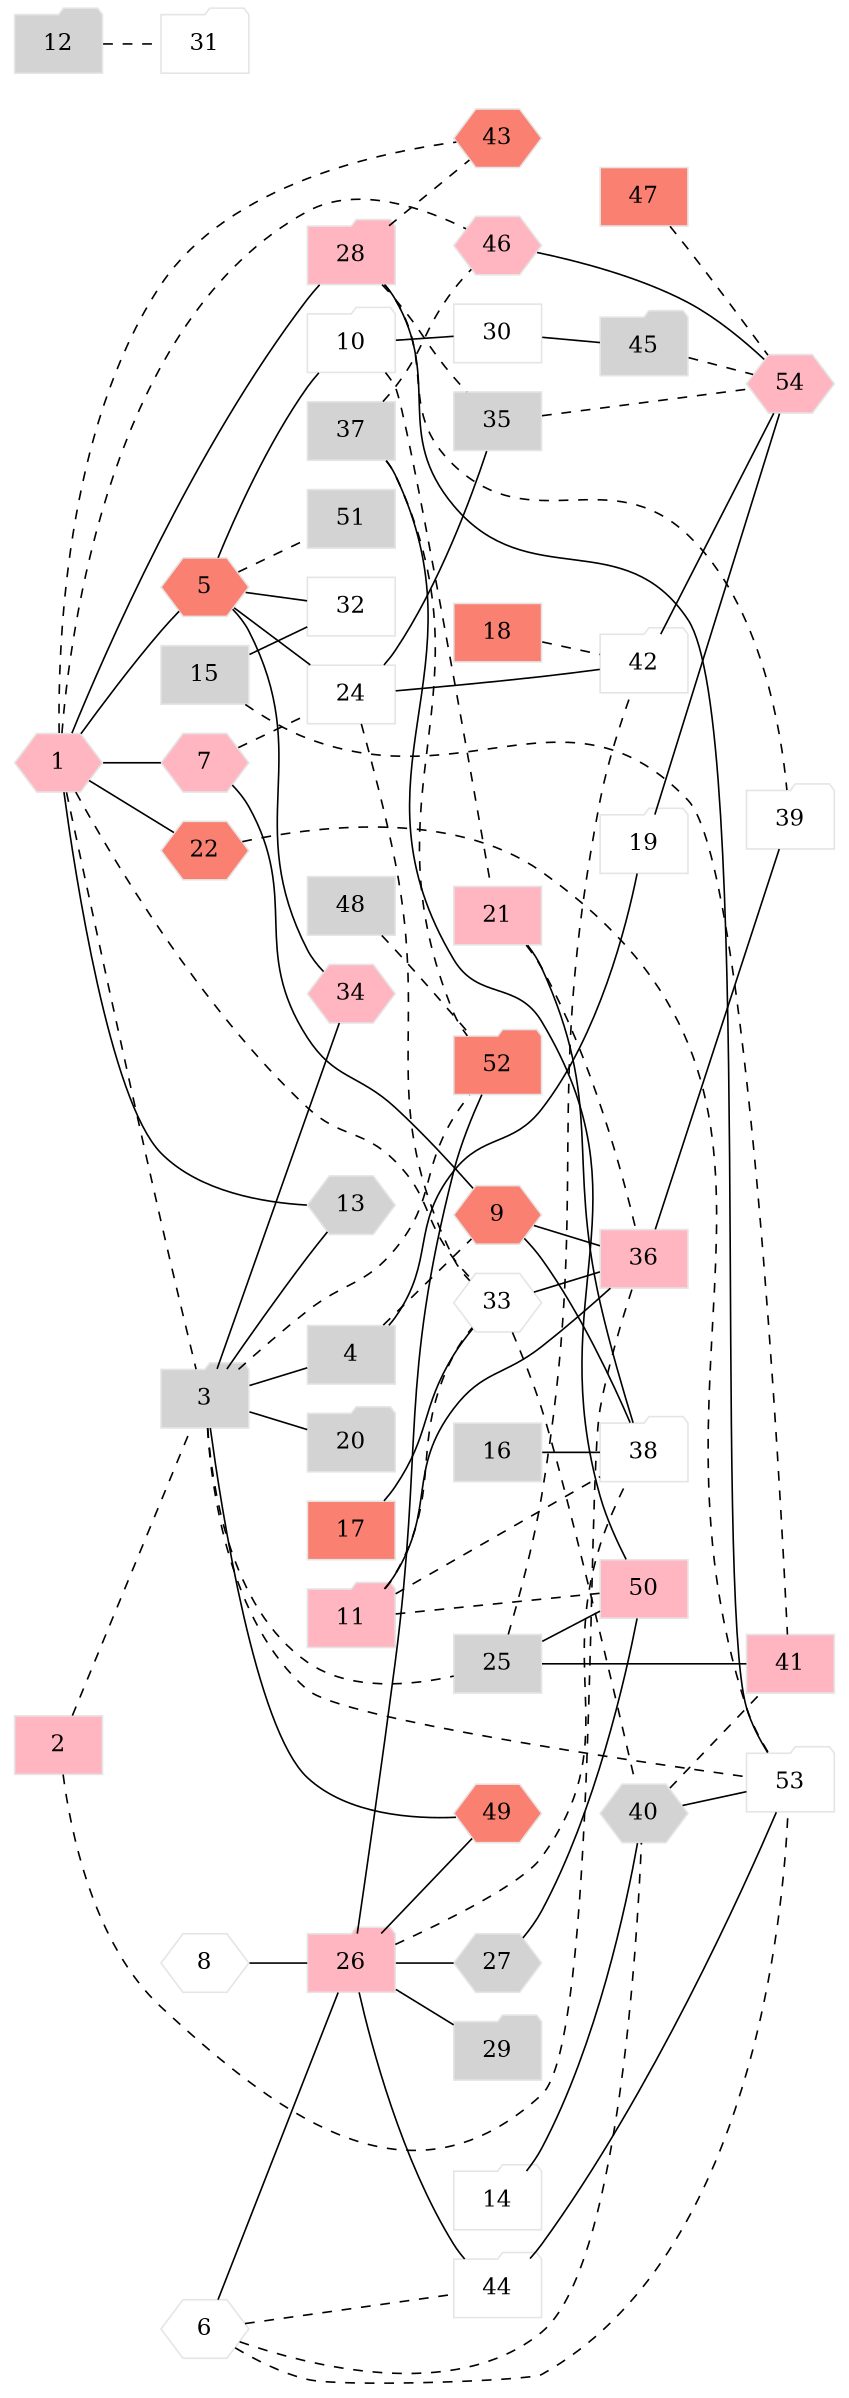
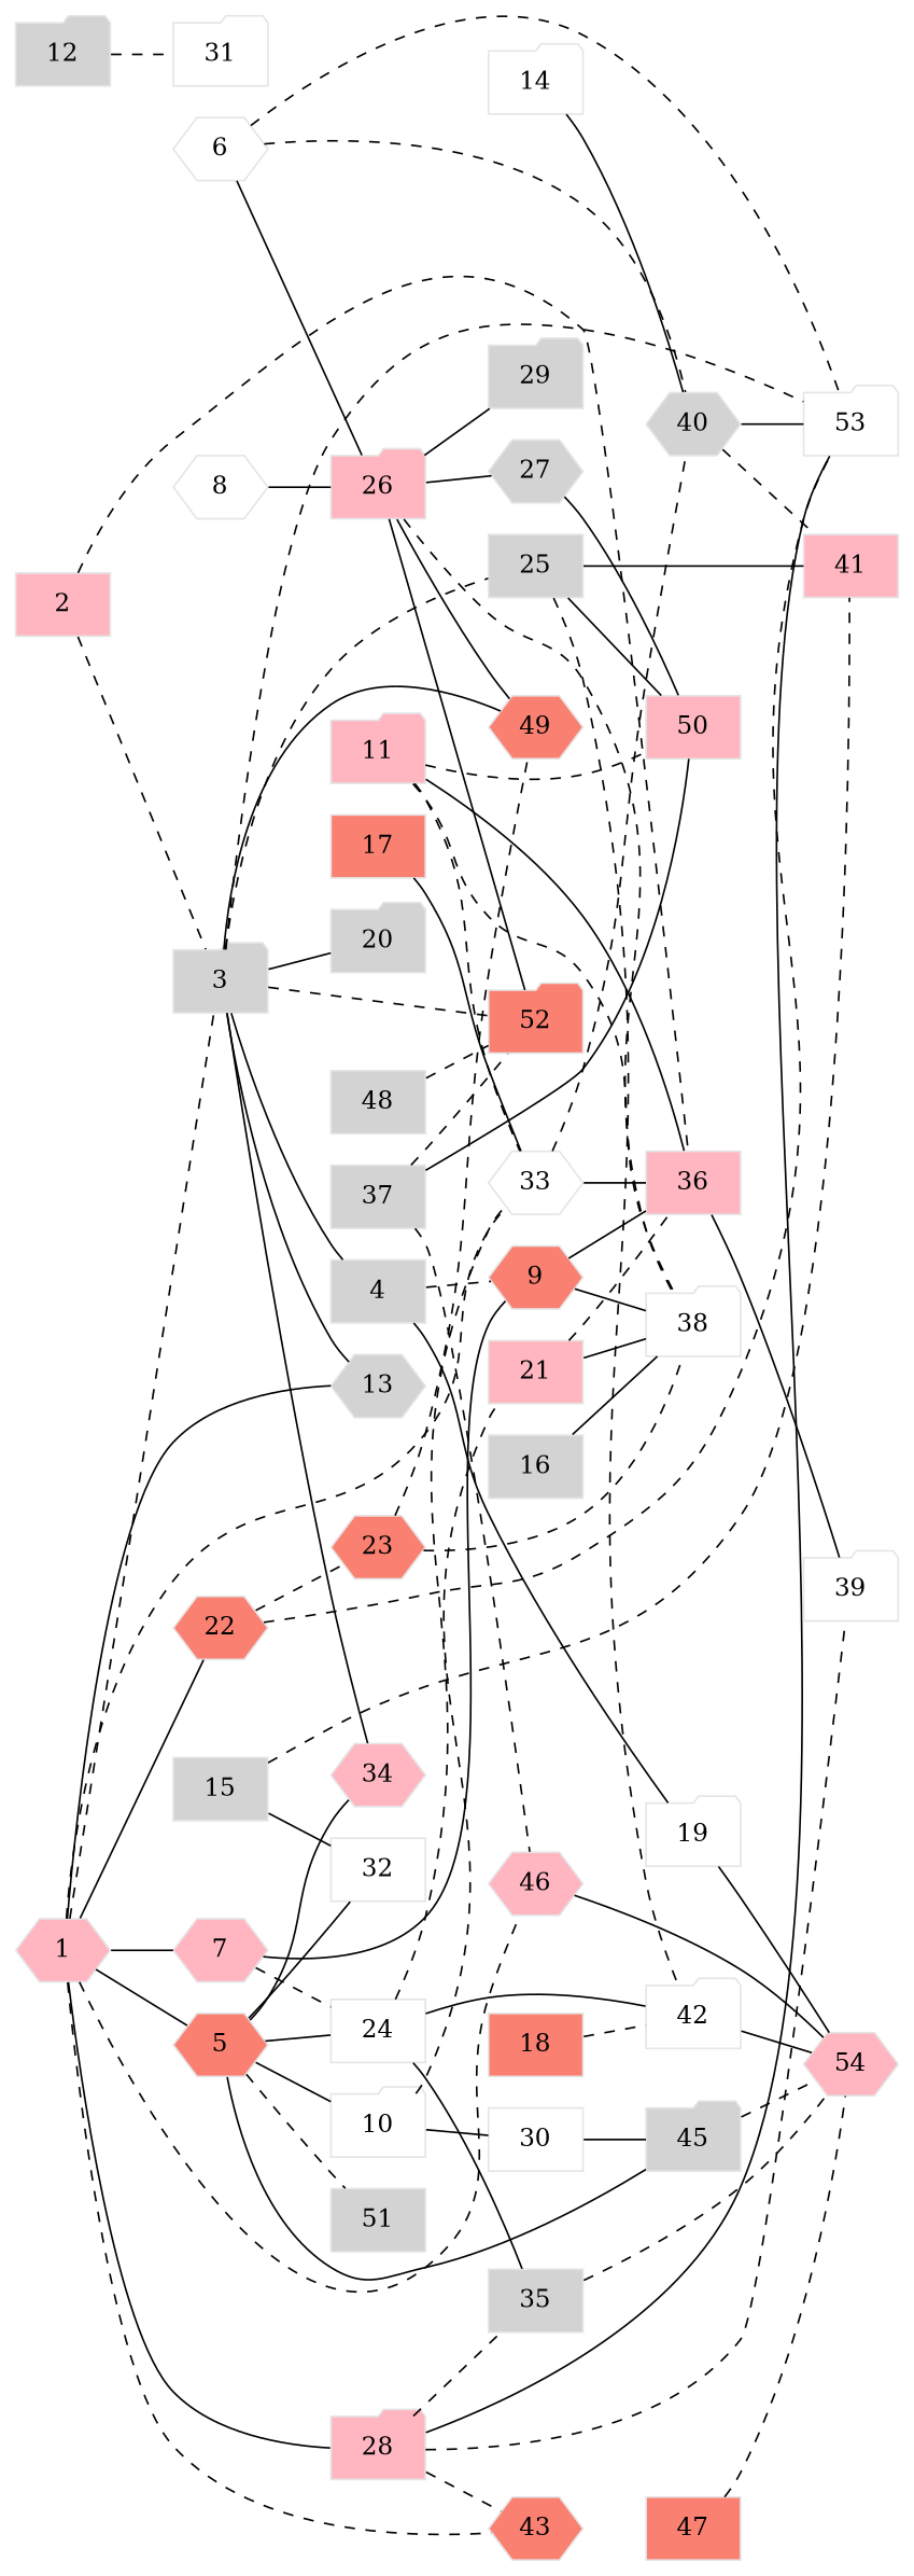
  graph {
    rankdir=LR
    node [color=gray90 fillcolor=lightgrey shape=box style=filled]
    edge [style=solid weight=1.0]
    1 [fillcolor=lightpink shape=hexagon]
    3 [shape=folder]
    5 [fillcolor=salmon shape=hexagon]
    7 [fillcolor=lightpink shape=hexagon]
    13 [shape=hexagon]
    22 [fillcolor=salmon shape=hexagon]
    28 [fillcolor=lightpink shape=folder]
    33 [fillcolor=white shape=hexagon]
    43 [fillcolor=salmon shape=hexagon]
    46 [fillcolor=lightpink shape=hexagon]
    4
    20 [shape=folder]
    25
    34 [fillcolor=lightpink shape=hexagon]
    49 [fillcolor=salmon shape=hexagon]
    52 [fillcolor=salmon shape=folder]
    53 [fillcolor=white shape=folder]
    10 [fillcolor=white shape=folder]
    24 [fillcolor=white]
    32 [fillcolor=white]
    45 [shape=folder]
    51
    9 [fillcolor=salmon shape=hexagon]
+   23 [fillcolor=salmon shape=hexagon]
    35
    39 [fillcolor=white shape=folder]
    40 [shape=hexagon]
    36 [fillcolor=lightpink]
    54 [fillcolor=lightpink shape=hexagon]
    2 [fillcolor=lightpink]
    21 [fillcolor=lightpink]
    38 [fillcolor=white shape=folder]
    19 [fillcolor=white shape=folder]
    50 [fillcolor=lightpink]
    41 [fillcolor=lightpink]
    42 [fillcolor=white shape=folder]
    30 [fillcolor=white]
    6 [fillcolor=white shape=hexagon]
    26 [fillcolor=lightpink shape=folder]
-   44 [fillcolor=white shape=folder]
    27 [shape=hexagon]
    29 [shape=folder]
    8 [fillcolor=white shape=hexagon]
    11 [fillcolor=lightpink shape=folder]
    12 [shape=folder]
    31 [fillcolor=white shape=folder]
    14 [fillcolor=white shape=folder]
    15
    16
    17 [fillcolor=salmon]
    18 [fillcolor=salmon]
    37
    47 [fillcolor=salmon]
    48
    1 -- 3 [style=dashed]
    1 -- 5
    1 -- 7
    1 -- 13
    1 -- 22
    1 -- 28
    1 -- 33 [style=dashed]
    1 -- 43 [style=dashed]
    1 -- 46 [style=dashed]
    3 -- 13
    3 -- 4
    3 -- 20
    3 -- 25 [style=dashed]
    3 -- 34
    3 -- 49
    3 -- 52 [style=dashed]
    3 -- 53 [style=dashed]
    5 -- 34
    5 -- 10
    5 -- 24
    5 -- 32
+   5 -- 45
    5 -- 51 [style=dashed]
    7 -- 24 [style=dashed]
    7 -- 9
    22 -- 53 [style=dashed]
+   22 -- 23 [style=dashed]
    28 -- 43 [style=dashed]
    28 -- 53
    28 -- 35 [style=dashed]
    28 -- 39 [style=dashed]
    33 -- 40 [style=dashed]
    33 -- 36
    46 -- 54
    4 -- 9 [style=dashed]
    4 -- 19
    25 -- 50
    25 -- 41
    25 -- 42 [style=dashed]
    10 -- 21 [style=dashed]
    10 -- 30
    24 -- 33 [style=dashed]
    24 -- 35
    24 -- 42
    45 -- 54 [style=dashed]
    9 -- 36
    9 -- 38
+   23 -- 49 [style=dashed]
+   23 -- 38 [style=dashed]
    35 -- 54 [style=dashed]
    40 -- 53
    40 -- 41 [style=dashed]
    36 -- 39
    2 -- 3 [style=dashed]
    2 -- 36 [style=dashed]
    21 -- 36 [style=dashed]
    21 -- 38
    19 -- 54
    42 -- 54
    30 -- 45
    6 -- 53 [style=dashed]
    6 -- 40 [style=dashed]
    6 -- 26
-   6 -- 44 [style=dashed]
    26 -- 49
    26 -- 52
    26 -- 38 [style=dashed]
-   26 -- 44
    26 -- 27
    26 -- 29
-   44 -- 53
    27 -- 50
    8 -- 26
    11 -- 33 [style=dashed]
    11 -- 36
    11 -- 38 [style=dashed]
    11 -- 50 [style=dashed]
    12 -- 31 [style=dashed]
    14 -- 40
    15 -- 32
    15 -- 41 [style=dashed]
    16 -- 38
    17 -- 33
    18 -- 42 [style=dashed]
    37 -- 46 [style=dashed]
    37 -- 52 [style=dashed]
    37 -- 50
    47 -- 54 [style=dashed]
    48 -- 52 [style=dashed]
  }
